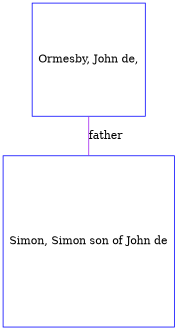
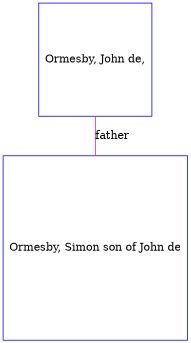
  digraph {
    node [color=blue regular=1 shape=box]
-   n1 [label="Simon, Simon son of John de"]
+   n1 [label="Ormesby, Simon son of John de"]
    n2 [label="Ormesby, John de,"]
    n2 -> n1 [arrowsize=0.0 dir=none label=father color=purple style=solid]
  }
